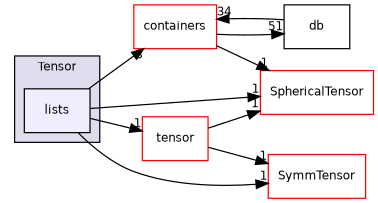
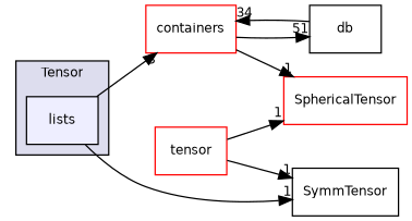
  digraph {
    compound=true
    rankdir=LR
    node [fontname=Helvetica fontsize=10 shape=box color=red]
    edge [headlabel=1 labeldistance=1.5 labelfontname=Helvetica labelfontsize=10]
    n1 [fillcolor="#eeeeff" label=lists pencolor=black style=filled color=""]
    n2 [label=containers]
    n3 [label=SphericalTensor]
    n4 [label=tensor]
-   n5 [label=SymmTensor]
+   n5 [color=black label=SymmTensor]
    n6 [color=black label=db]
    subgraph cluster_1 {
      bgcolor="#ddddee"
      fontname=Helvetica
      fontsize=10
      label=Tensor
      pencolor=black
      n1
    }
    n1 -> n2 [headlabel=3]
-   n1 -> n3
-   n1 -> n4
    n1 -> n5
    n2 -> n3
    n2 -> n6 [headlabel=51]
    n4 -> n3
    n4 -> n5
    n6 -> n2 [headlabel=34]
  }
